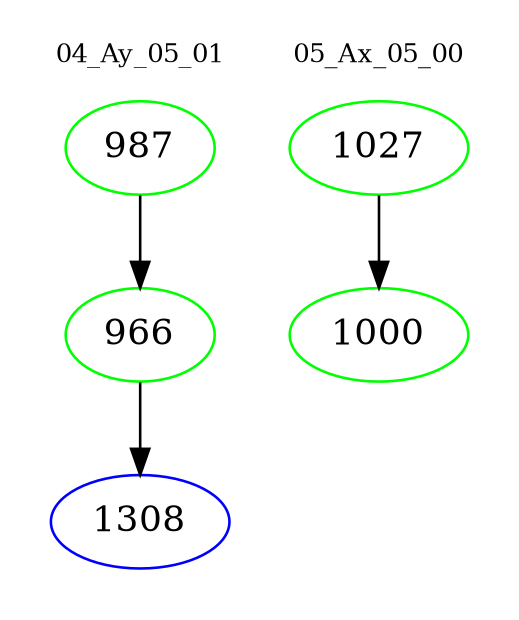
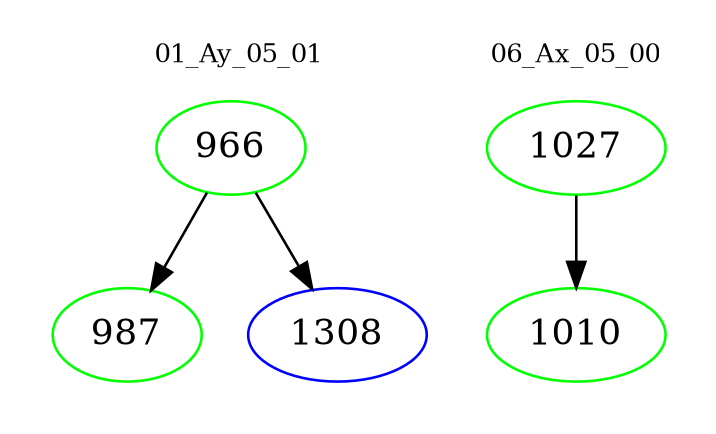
  digraph {
    node [color=green]
    edge [color=black]
    n1 [label=987]
    n2 [label=966]
    n3 [color=blue label=1308]
    n4 [label=1027]
-   n5 [label=1000]
+   n5 [label=1010]
    subgraph cluster_1 {
      color=white
      fontsize=10
-     label="04_Ay_05_01"
+     label="01_Ay_05_01"
      n1
      n2
      n3
    }
    subgraph cluster_2 {
      color=white
      fontsize=10
-     label="05_Ax_05_00"
+     label="06_Ax_05_00"
      n4
      n5
    }
-   n1 -> n2
+   n2 -> n1
    n2 -> n3
    n4 -> n5
  }
